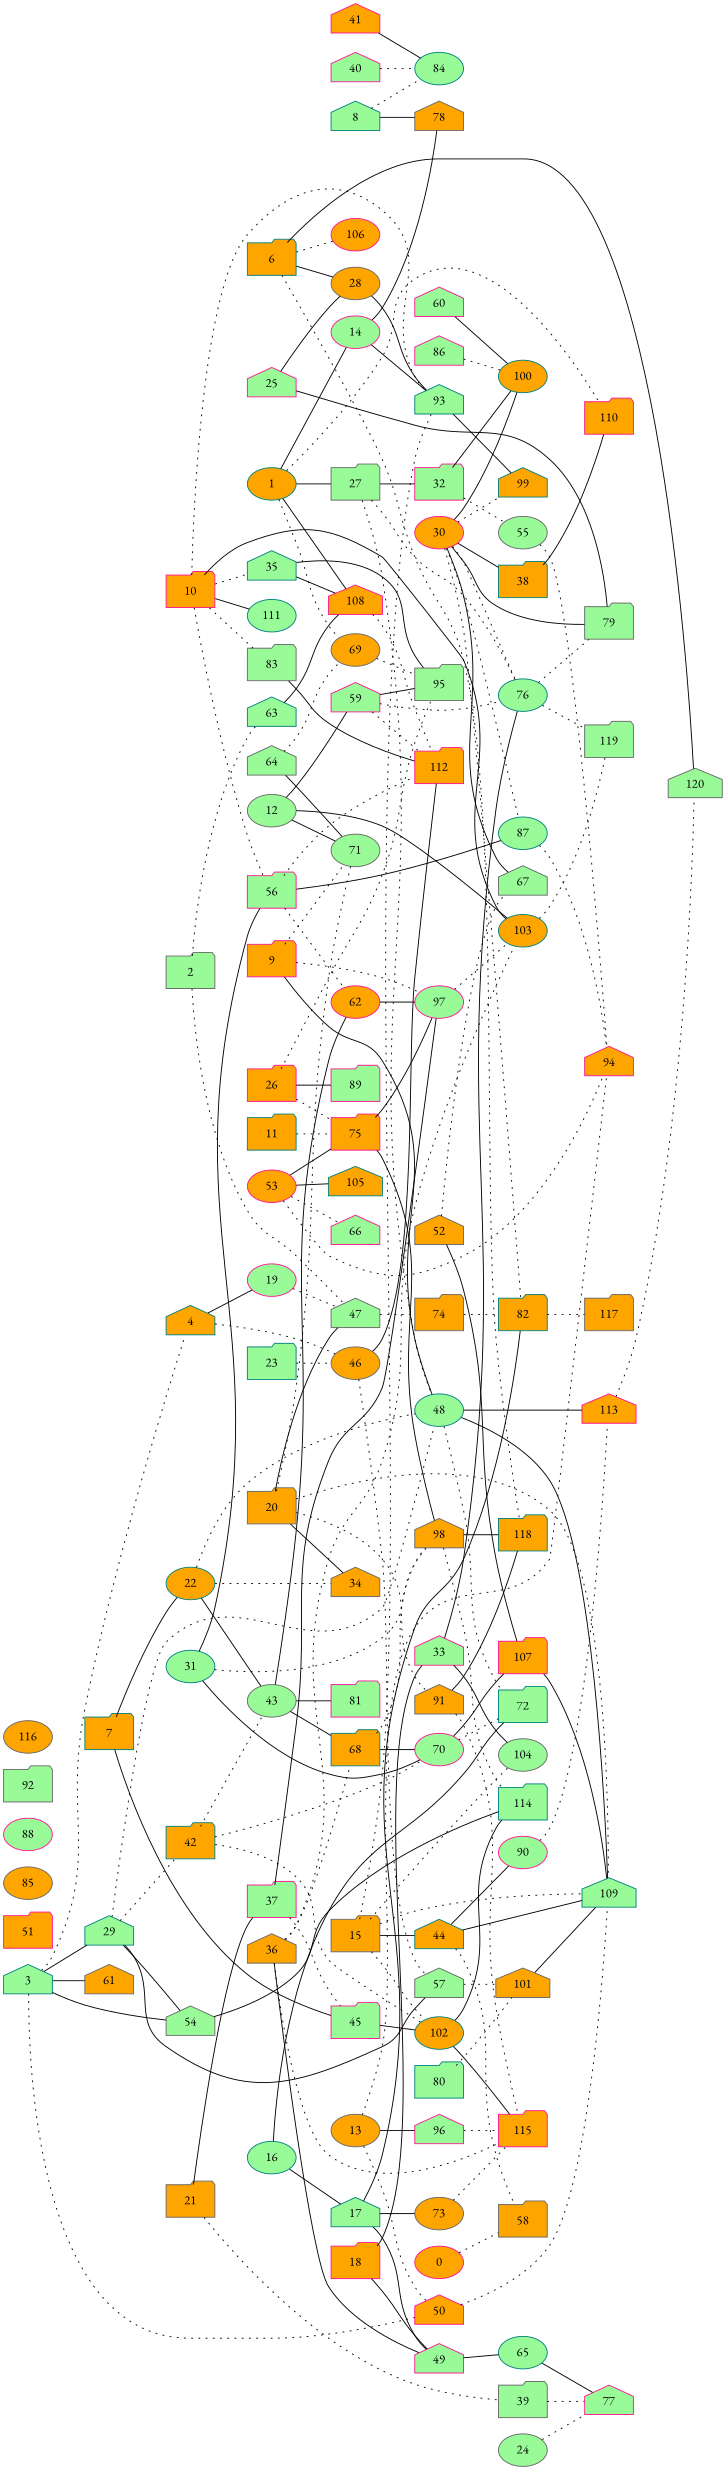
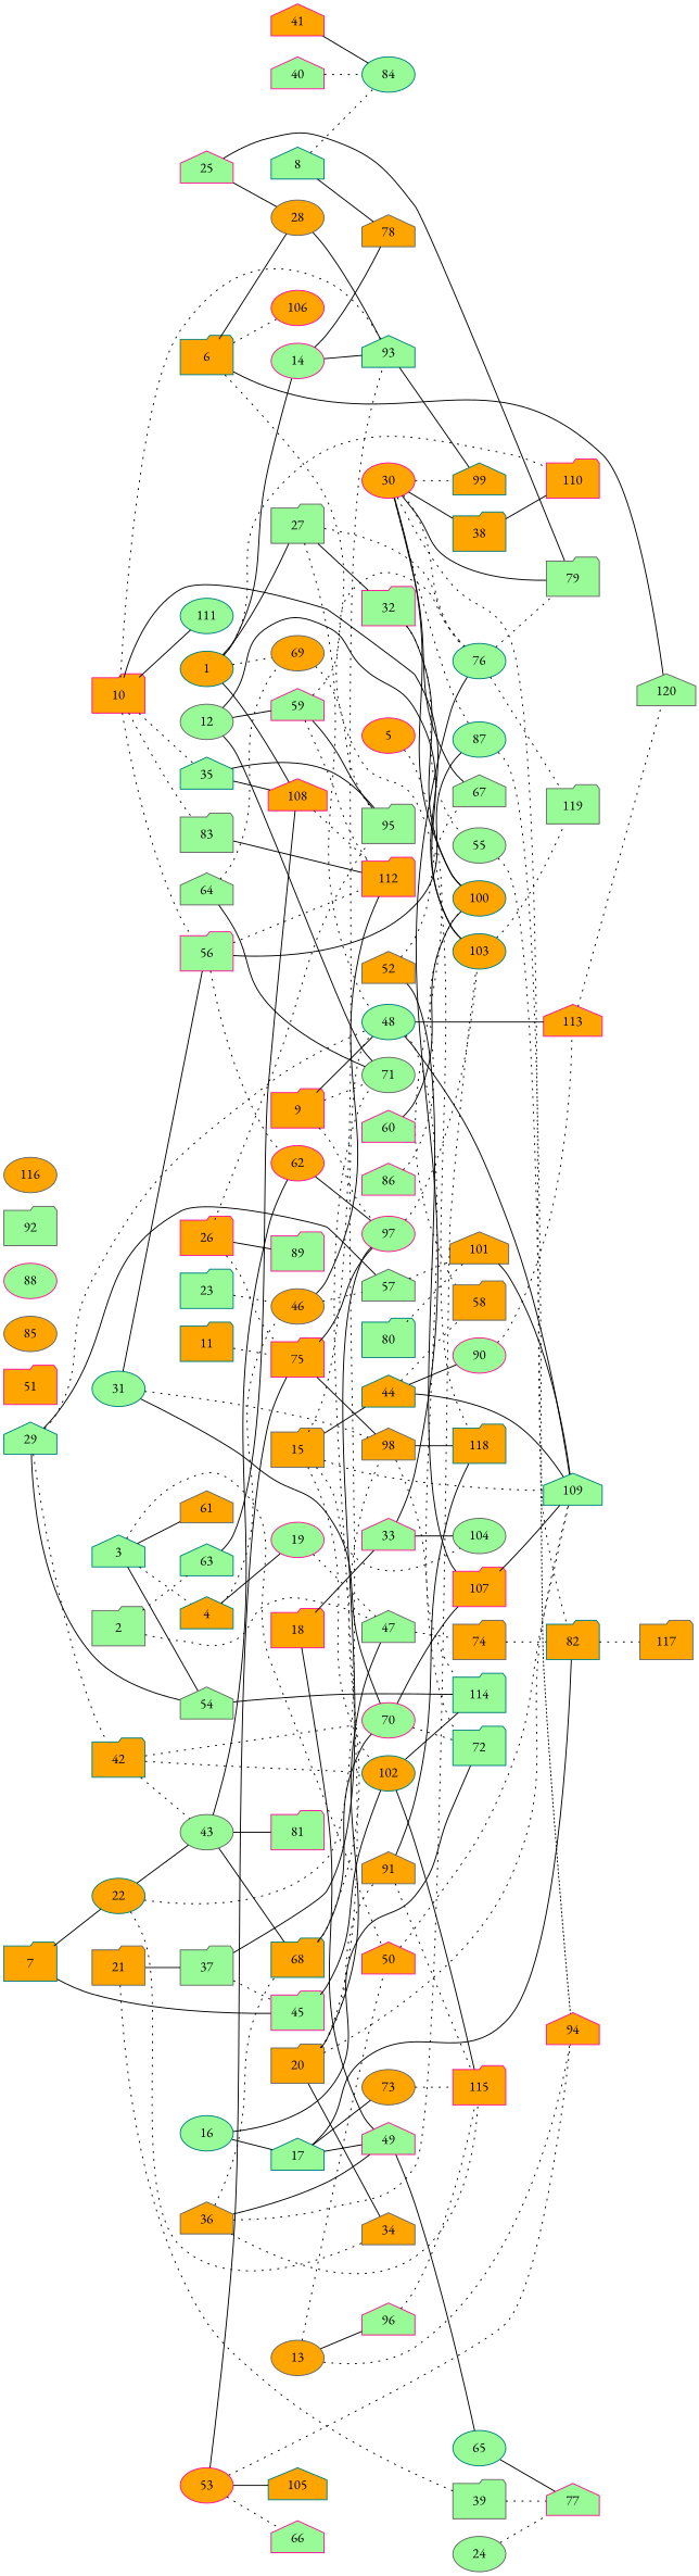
  graph {
    fontname="EB Garamond"
    rankdir=LR
    node [color=deeppink fillcolor=palegreen fontname="EB Garamond" shape=folder style=filled]
    edge [fontname="EB Garamond" style=solid]
    1 [color=teal fillcolor=orange shape=ellipse]
    14 [shape=ellipse]
    27 [color=gray40]
    69 [color=gray40 fillcolor=orange shape=ellipse]
    108 [fillcolor=orange shape=house]
    110 [fillcolor=orange]
    78 [color=gray40 fillcolor=orange shape=house]
    93 [color=teal shape=house]
    48 [color=teal shape=ellipse]
    32
    76 [color=teal shape=ellipse]
    95 [color=gray40]
    112 [fillcolor=orange]
    2 [color=gray40]
    47 [color=gray40 shape=house]
    63 [color=teal shape=house]
    74 [color=gray40 fillcolor=orange]
    3 [color=teal shape=house]
    4 [color=teal fillcolor=orange shape=house]
    29 [color=teal shape=house]
    50 [fillcolor=orange shape=house]
    54 [color=gray40 shape=house]
    61 [color=gray40 fillcolor=orange shape=house]
    19 [shape=ellipse]
    46 [color=gray40 fillcolor=orange shape=ellipse]
    42 [color=teal fillcolor=orange]
    57 [color=gray40 shape=house]
    109 [color=teal shape=house]
    114 [color=teal]
-   5 [fillcolor=orange shape=ellipse label=0]
+   5 [fillcolor=orange shape=ellipse]
    58 [color=gray40 fillcolor=orange]
    6 [color=teal fillcolor=orange]
    28 [color=gray40 fillcolor=orange shape=ellipse]
    106 [fillcolor=orange shape=ellipse]
    118 [color=teal fillcolor=orange]
    120 [color=gray40 shape=house]
    7 [color=teal fillcolor=orange]
    22 [color=teal fillcolor=orange shape=ellipse]
    45
    34 [color=gray40 fillcolor=orange shape=house]
    43 [color=gray40 shape=ellipse]
    102 [color=teal fillcolor=orange shape=ellipse]
    8 [color=teal shape=house]
    84 [color=teal shape=ellipse]
    9 [fillcolor=orange]
    71 [color=gray40 shape=ellipse]
    97 [shape=ellipse]
    72 [color=teal]
    113 [fillcolor=orange shape=house]
    103 [color=teal fillcolor=orange shape=ellipse]
    10 [fillcolor=orange]
    35 [color=teal shape=house]
    56
    83 [color=gray40]
    111 [color=teal shape=ellipse]
    87 [color=teal shape=ellipse]
    62 [fillcolor=orange shape=ellipse]
    99 [color=teal fillcolor=orange shape=house]
    119 [color=gray40]
    11 [color=teal fillcolor=orange]
    75 [fillcolor=orange]
    98 [color=gray40 fillcolor=orange shape=house]
    12 [color=gray40 shape=ellipse]
    59 [shape=house]
    13 [color=gray40 fillcolor=orange shape=ellipse]
    94 [fillcolor=orange shape=house]
    96 [shape=house]
    115 [fillcolor=orange]
    15 [color=gray40 fillcolor=orange]
    44 [color=teal fillcolor=orange shape=house]
    104 [color=gray40 shape=ellipse]
    90 [shape=ellipse]
    16 [color=teal shape=ellipse]
    17 [color=teal shape=house]
    49 [shape=house]
    73 [color=gray40 fillcolor=orange shape=ellipse]
    82 [color=teal fillcolor=orange]
    65 [color=teal shape=ellipse]
    117 [color=gray40 fillcolor=orange]
    18 [fillcolor=orange]
    33 [shape=house]
    20 [color=gray40 fillcolor=orange]
    91 [color=gray40 fillcolor=orange shape=house]
    21 [color=gray40 fillcolor=orange]
-   37
+   37 [color=gray40]
    39 [color=gray40]
    77 [shape=house]
    68 [color=teal fillcolor=orange]
    81
    23 [color=teal]
    24 [color=gray40 shape=ellipse]
    25 [shape=house]
    79 [color=gray40]
    26 [fillcolor=orange]
    89
    100 [color=teal fillcolor=orange shape=ellipse]
    55 [color=gray40 shape=ellipse]
    70 [shape=ellipse]
    101 [color=gray40 fillcolor=orange shape=house]
    30 [fillcolor=orange shape=ellipse]
    38 [color=teal fillcolor=orange]
    67 [color=gray40 shape=house]
    31 [color=teal shape=ellipse]
    107 [fillcolor=orange]
    36 [color=gray40 fillcolor=orange shape=house]
    40 [shape=house]
    41 [fillcolor=orange shape=house]
    51 [fillcolor=orange]
    52 [color=gray40 fillcolor=orange shape=house]
    53 [fillcolor=orange shape=ellipse]
    66 [shape=house]
    105 [color=teal fillcolor=orange shape=house]
    60 [shape=house]
    64 [color=gray40 shape=house]
    80 [color=teal]
    85 [color=gray40 fillcolor=orange shape=ellipse]
    86 [shape=house]
    88 [shape=ellipse]
    92 [color=gray40]
    116 [color=gray40 fillcolor=orange shape=ellipse]
    1 -- 14
    1 -- 27
    1 -- 69 [style=dotted]
    1 -- 108
    1 -- 110 [style=dotted]
    14 -- 78
    14 -- 93
    27 -- 48 [style=dotted]
    27 -- 32
    27 -- 76 [style=dotted]
    69 -- 95 [style=dotted]
    108 -- 112 [style=dotted]
    93 -- 99
    48 -- 109
    48 -- 72 [style=dotted]
    48 -- 113
    32 -- 100
    32 -- 55 [style=dotted]
    76 -- 119 [style=dotted]
    76 -- 79 [style=dotted]
    2 -- 47 [style=dotted]
    2 -- 63 [style=dotted]
    47 -- 74 [style=dotted]
    63 -- 108
    74 -- 82 [style=dotted]
    3 -- 4 [style=dotted]
-   3 -- 29
    3 -- 50 [style=dotted]
    3 -- 54
    3 -- 61
    4 -- 19
    4 -- 46 [style=dotted]
    29 -- 48 [style=dotted]
    29 -- 54
    29 -- 42 [style=dotted]
    29 -- 57
    50 -- 109 [style=dotted]
    54 -- 114
    19 -- 47 [style=dotted]
    46 -- 112
    46 -- 57 [style=dotted]
    42 -- 43 [style=dotted]
    42 -- 102 [style=dotted]
    42 -- 70 [style=dotted]
    57 -- 101 [style=dotted]
    5 -- 58 [style=dotted]
    6 -- 28
    6 -- 106 [style=dotted]
    6 -- 118 [style=dotted]
    6 -- 120
    28 -- 93
    7 -- 22
    7 -- 45
    22 -- 48 [style=dotted]
    22 -- 34 [style=dotted]
    22 -- 43
    45 -- 102
    43 -- 62
    43 -- 68
    43 -- 81
    102 -- 114
    102 -- 115
    8 -- 78
    8 -- 84 [style=dotted]
    9 -- 48
    9 -- 71 [style=dotted]
    9 -- 97 [style=dotted]
    97 -- 103 [style=dotted]
    113 -- 120 [style=dotted]
    103 -- 119 [style=dotted]
    10 -- 93 [style=dotted]
    10 -- 103
    10 -- 35 [style=dotted]
    10 -- 56 [style=dotted]
    10 -- 83 [style=dotted]
    10 -- 111
    35 -- 108
    35 -- 95
    56 -- 112 [style=dotted]
    56 -- 87
    56 -- 62 [style=dotted]
    83 -- 112
    87 -- 94 [style=dotted]
    62 -- 97
    11 -- 75 [style=dotted]
    75 -- 97
    75 -- 98
    98 -- 114 [style=dotted]
    98 -- 118
    12 -- 71
    12 -- 103
    12 -- 59
    59 -- 76 [style=dotted]
    59 -- 95
    59 -- 112 [style=dotted]
    13 -- 50 [style=dotted]
    13 -- 94 [style=dotted]
    13 -- 96
    96 -- 115 [style=dotted]
    15 -- 93 [style=dotted]
    15 -- 109 [style=dotted]
    15 -- 102 [style=dotted]
    15 -- 44
    15 -- 104 [style=dotted]
    44 -- 109
    44 -- 58 [style=dotted]
    44 -- 90
    90 -- 113 [style=dotted]
    16 -- 72
    16 -- 17
    17 -- 49
    17 -- 73
    17 -- 82
    49 -- 65
    73 -- 115 [style=dotted]
    82 -- 117 [style=dotted]
    65 -- 77
    18 -- 49
    18 -- 33
    33 -- 76
    33 -- 104
    20 -- 47
    20 -- 109 [style=dotted]
    20 -- 34
    20 -- 71 [style=dotted]
    20 -- 91 [style=dotted]
    91 -- 118
    91 -- 115 [style=dotted]
    21 -- 37
    21 -- 39 [style=dotted]
    37 -- 45 [style=dotted]
    37 -- 97
    39 -- 77 [style=dotted]
    68 -- 98 [style=dotted]
    68 -- 70
    23 -- 46 [style=dotted]
    24 -- 77 [style=dotted]
    25 -- 28
    25 -- 79
    26 -- 95 [style=dotted]
    26 -- 75 [style=dotted]
    26 -- 89
    55 -- 94 [style=dotted]
    70 -- 72 [style=dotted]
    70 -- 107
    101 -- 109
    30 -- 76 [style=dotted]
    30 -- 87 [style=dotted]
    30 -- 99 [style=dotted]
    30 -- 82 [style=dotted]
    30 -- 79
    30 -- 100
    30 -- 38
    30 -- 67
    38 -- 110
    31 -- 56
    31 -- 98 [style=dotted]
    31 -- 70
    107 -- 109
    36 -- 103 [style=dotted]
    36 -- 115 [style=dotted]
    36 -- 49
    36 -- 68 [style=dotted]
    40 -- 84 [style=dotted]
    41 -- 84
    52 -- 67 [style=dotted]
    52 -- 107
    53 -- 75
    53 -- 94 [style=dotted]
    53 -- 66 [style=dotted]
    53 -- 105
    60 -- 100
    64 -- 69 [style=dotted]
    64 -- 71
    80 -- 101 [style=dotted]
    86 -- 100 [style=dotted]
  }
